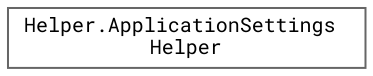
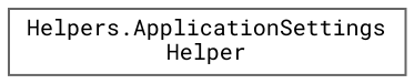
  digraph {
    rankdir=LR
    fontname="Roboto Mono"
-   n1 [color=grey40 fillcolor=white fontname="Roboto Mono" fontsize=10 height=0.2 label="Helper.ApplicationSettings\lHelper" shape=box style=filled width=0.4]
+   n1 [color=grey40 fillcolor=white fontname="Roboto Mono" fontsize=10 height=0.2 label="Helpers.ApplicationSettings\lHelper" shape=box style=filled width=0.4]
  }
